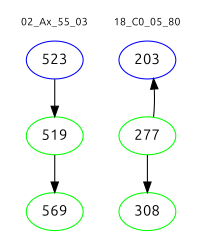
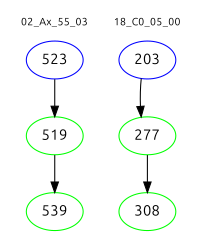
  digraph {
    fontname=Ubuntu
    node [color=green fontname=Ubuntu]
    edge [color=black fontname=Ubuntu]
    n1 [color=blue label=523]
    n2 [label=519]
-   n3 [label=569]
+   n3 [label=539]
    n4 [color=blue label=203]
    n5 [label=277]
    n6 [label=308]
    subgraph cluster_1 {
      color=white
      fontsize=10
      label="02_Ax_55_03"
      n1
      n2
      n3
    }
    subgraph cluster_2 {
      color=white
      fontsize=10
-     label="18_C0_05_80"
+     label="18_C0_05_00"
      n4
      n5
      n6
    }
    n1 -> n2
    n2 -> n3
-   n5 -> n4
+   n4 -> n5
    n5 -> n6
  }
